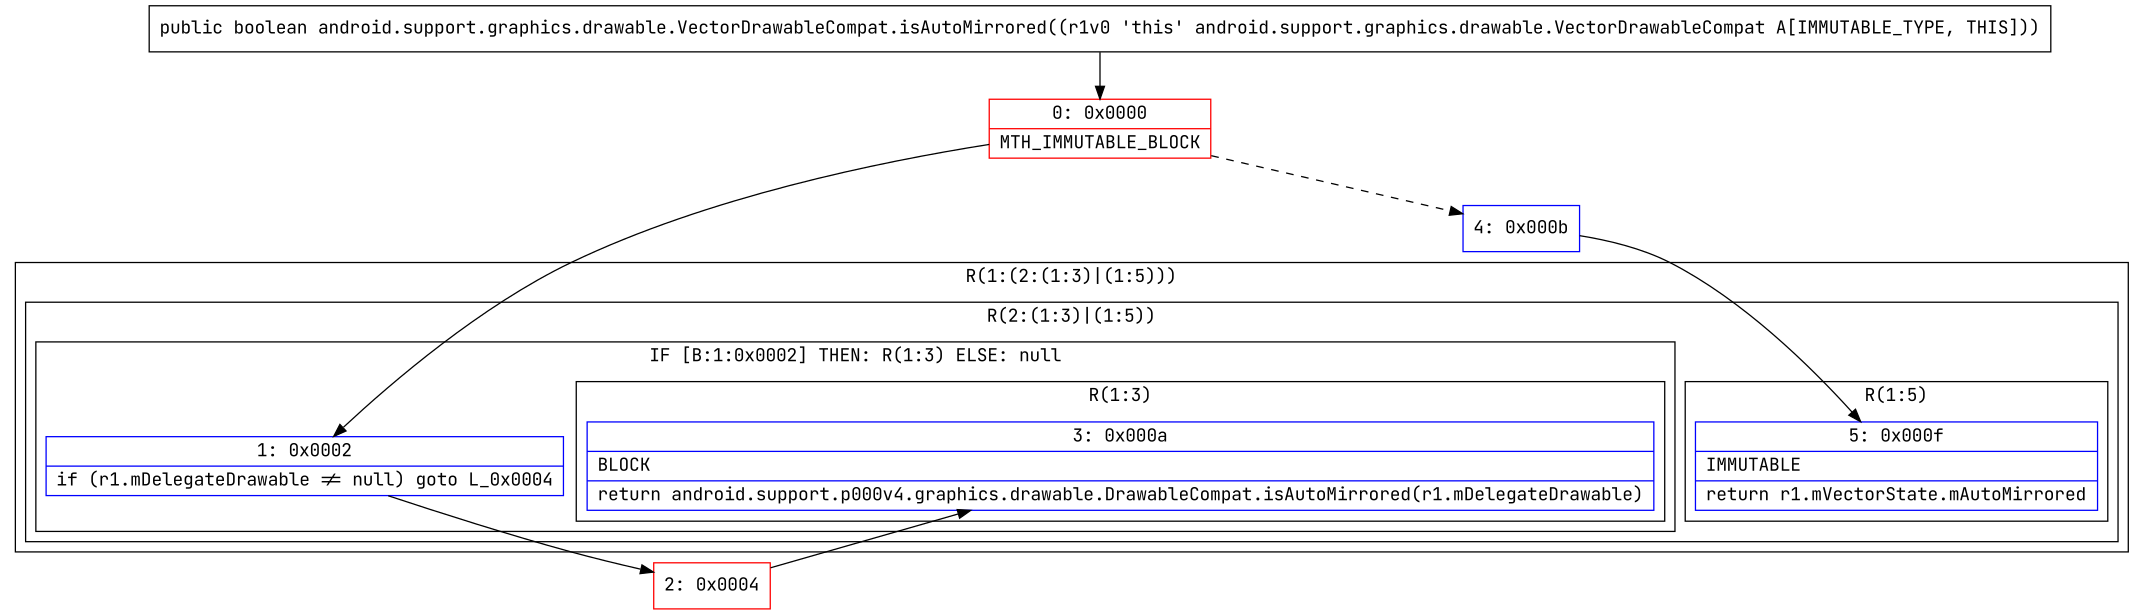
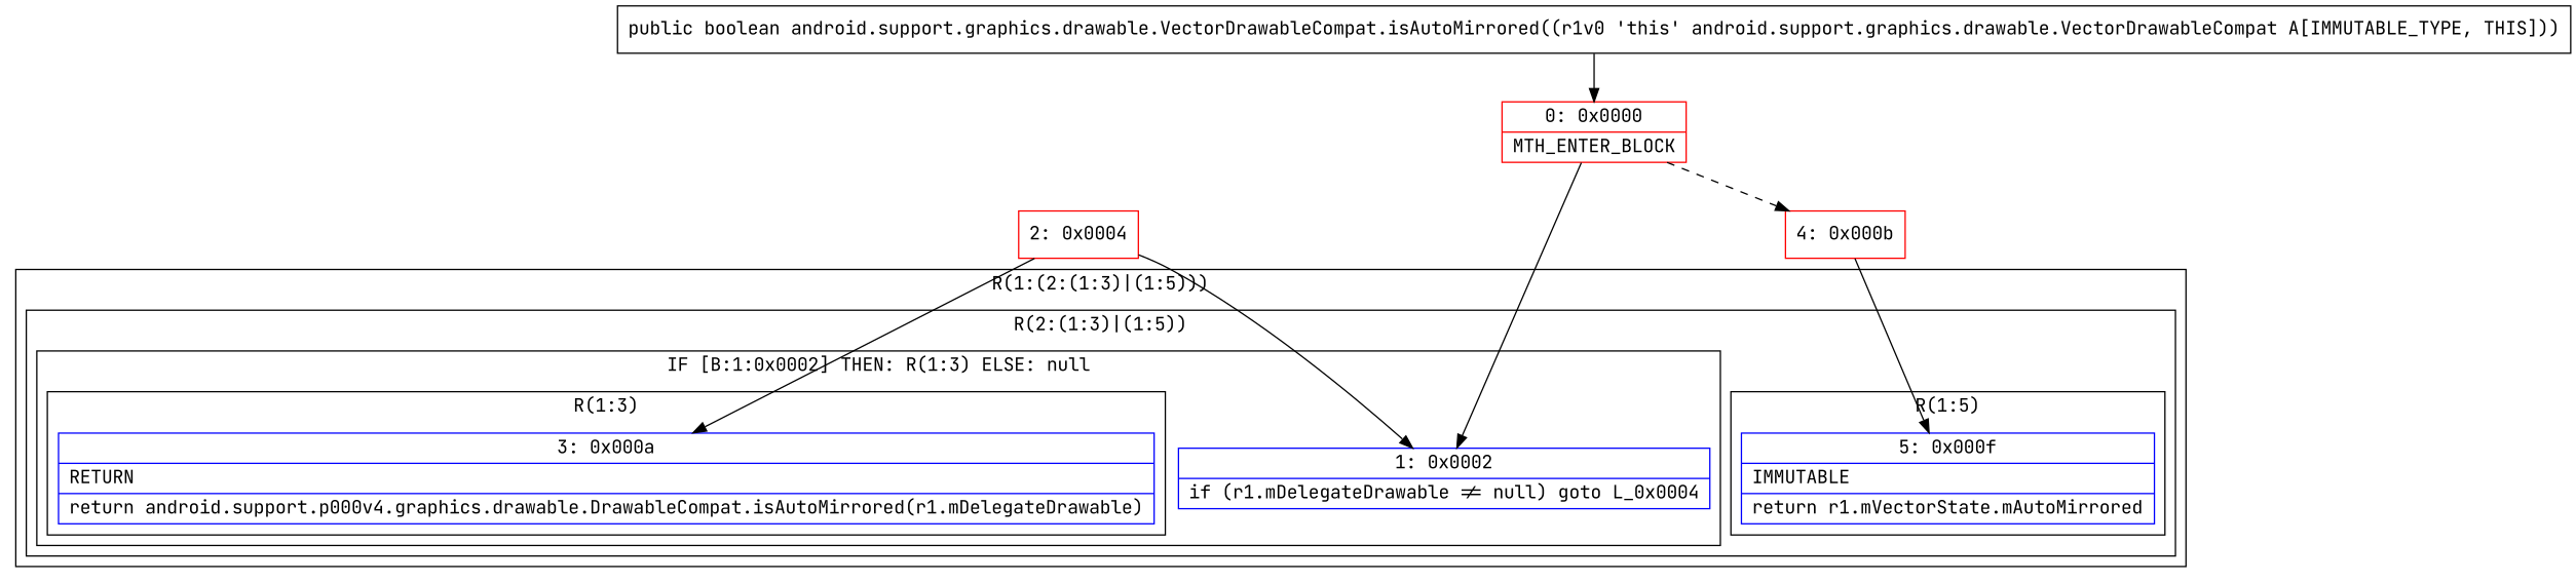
  digraph {
    fontname="JetBrains Mono"
    node [color=blue fontname="JetBrains Mono" shape=record]
    edge [fontname="JetBrains Mono"]
-   n1 [label="{3\:\ 0x000a|BLOCK\l|return android.support.p000v4.graphics.drawable.DrawableCompat.isAutoMirrored(r1.mDelegateDrawable)\l}"]
+   n1 [label="{3\:\ 0x000a|RETURN\l|return android.support.p000v4.graphics.drawable.DrawableCompat.isAutoMirrored(r1.mDelegateDrawable)\l}"]
    n2 [label="{1\:\ 0x0002|if (r1.mDelegateDrawable != null) goto L_0x0004\l}"]
    n3 [label="{5\:\ 0x000f|IMMUTABLE\l|return r1.mVectorState.mAutoMirrored\l}"]
    n4 [color=red label="{2\:\ 0x0004}"]
-   n5 [label="{4\:\ 0x000b}"]
-   n6 [color=red label="{0\:\ 0x0000|MTH_IMMUTABLE_BLOCK\l}"]
+   n5 [color=red label="{4\:\ 0x000b}"]
+   n6 [color=red label="{0\:\ 0x0000|MTH_ENTER_BLOCK\l}"]
    n7 [label="{public boolean android.support.graphics.drawable.VectorDrawableCompat.isAutoMirrored((r1v0 'this' android.support.graphics.drawable.VectorDrawableCompat A[IMMUTABLE_TYPE, THIS])) }" color=""]
    subgraph cluster_1 {
      label="R(1:(2:(1:3)|(1:5)))"
      subgraph cluster_2 {
        label="R(2:(1:3)|(1:5))"
        subgraph cluster_3 {
          label="IF [B:1:0x0002] THEN: R(1:3) ELSE: null"
          n2
          subgraph cluster_4 {
            label="R(1:3)"
            n1
          }
        }
        subgraph cluster_5 {
          label="R(1:5)"
          n3
        }
      }
    }
-   n2 -> n4
+   n4 -> n2
    n4 -> n1
    n5 -> n3
    n6 -> n2
    n6 -> n5 [style=dashed]
    n7 -> n6
  }
